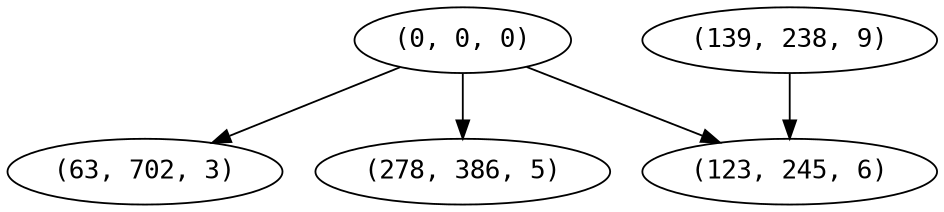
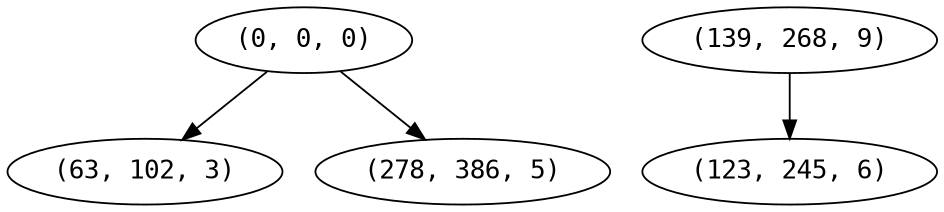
  digraph {
    fontname="DejaVu Sans Mono"
    node [fontname="DejaVu Sans Mono"]
    edge [fontname="DejaVu Sans Mono"]
    "(0, 0, 0)"
-   "(63, 102, 3)" [label="(63, 702, 3)"]
+   "(63, 102, 3)"
    "(123, 245, 6)"
    n4 [label="(278, 386, 5)"]
-   "(139, 238, 9)"
+   "(139, 238, 9)" [label="(139, 268, 9)"]
    "(0, 0, 0)" -> "(63, 102, 3)"
-   "(0, 0, 0)" -> "(123, 245, 6)"
    "(0, 0, 0)" -> n4
    "(139, 238, 9)" -> "(123, 245, 6)"
  }
